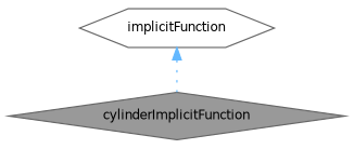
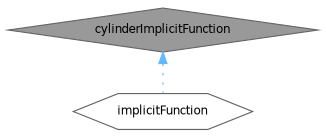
  digraph {
    node [color=gray40 fontname=Helvetica fontsize=10 style=filled]
    n1 [fillcolor=grey60 fontcolor=black height=0.2 label=cylinderImplicitFunction shape=diamond width=0.4]
    n2 [fillcolor=white height=0.2 label=implicitFunction shape=hexagon width=0.4]
-   n2 -> n1 [color=steelblue1 dir=back fontname=Helvetica fontsize=10 labelfontname=Helvetica labelfontsize=10 style=dotted]
+   n1 -> n2 [color=steelblue1 dir=back fontname=Helvetica fontsize=10 labelfontname=Helvetica labelfontsize=10 style=dotted]
  }
